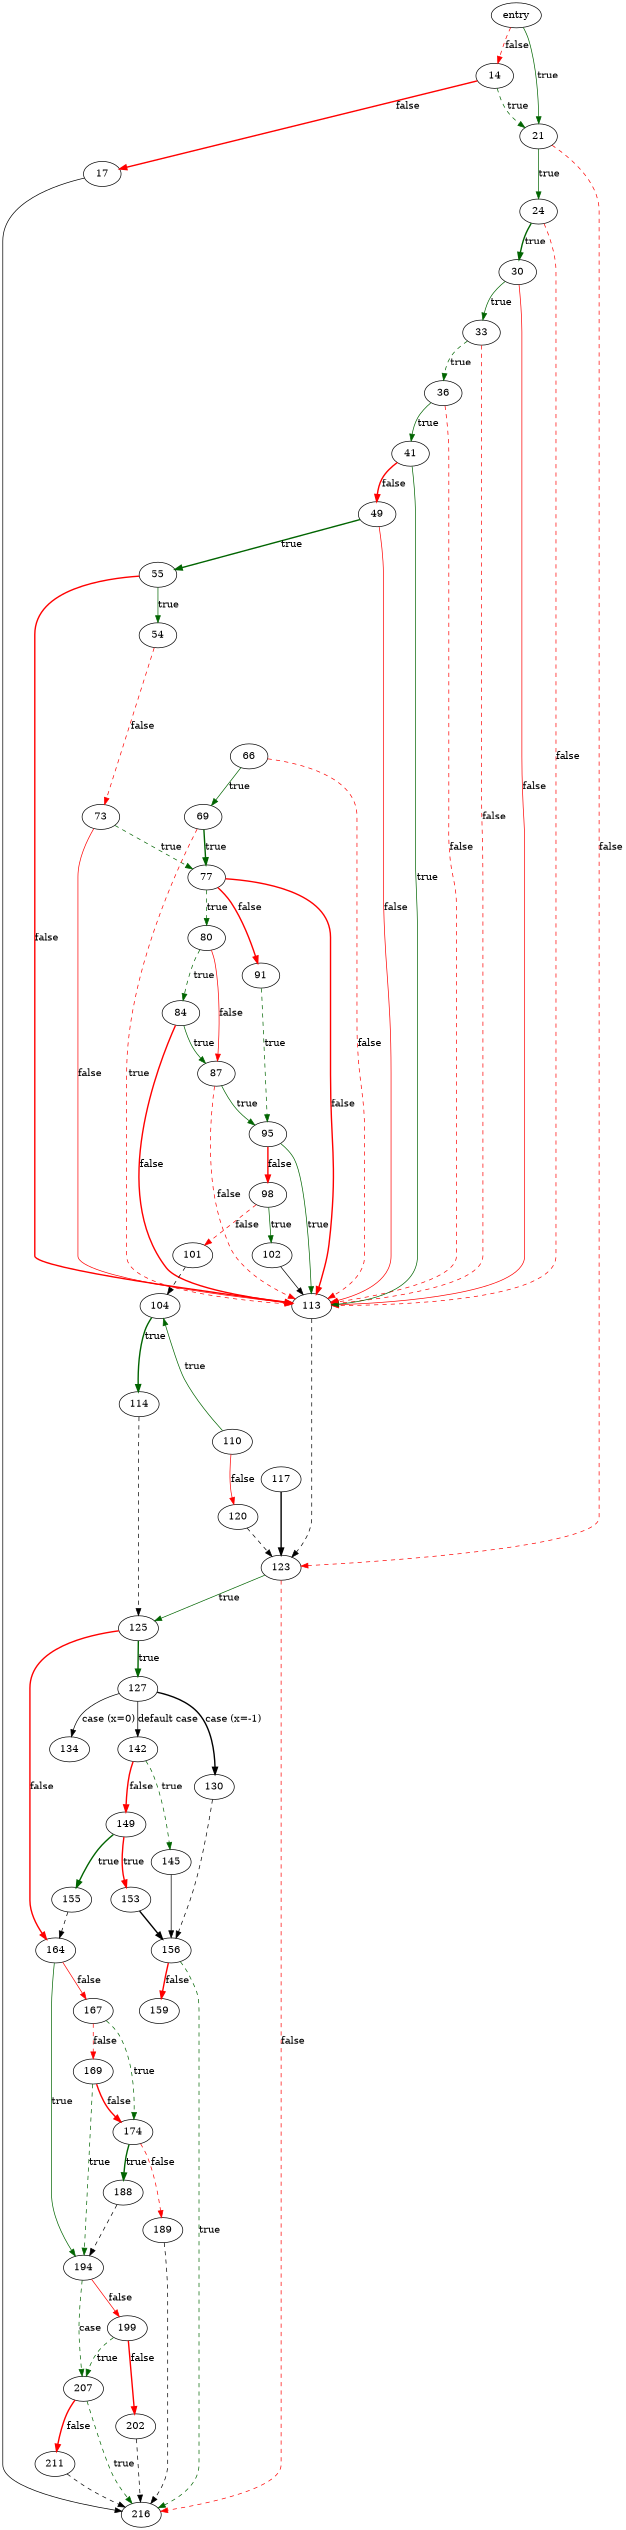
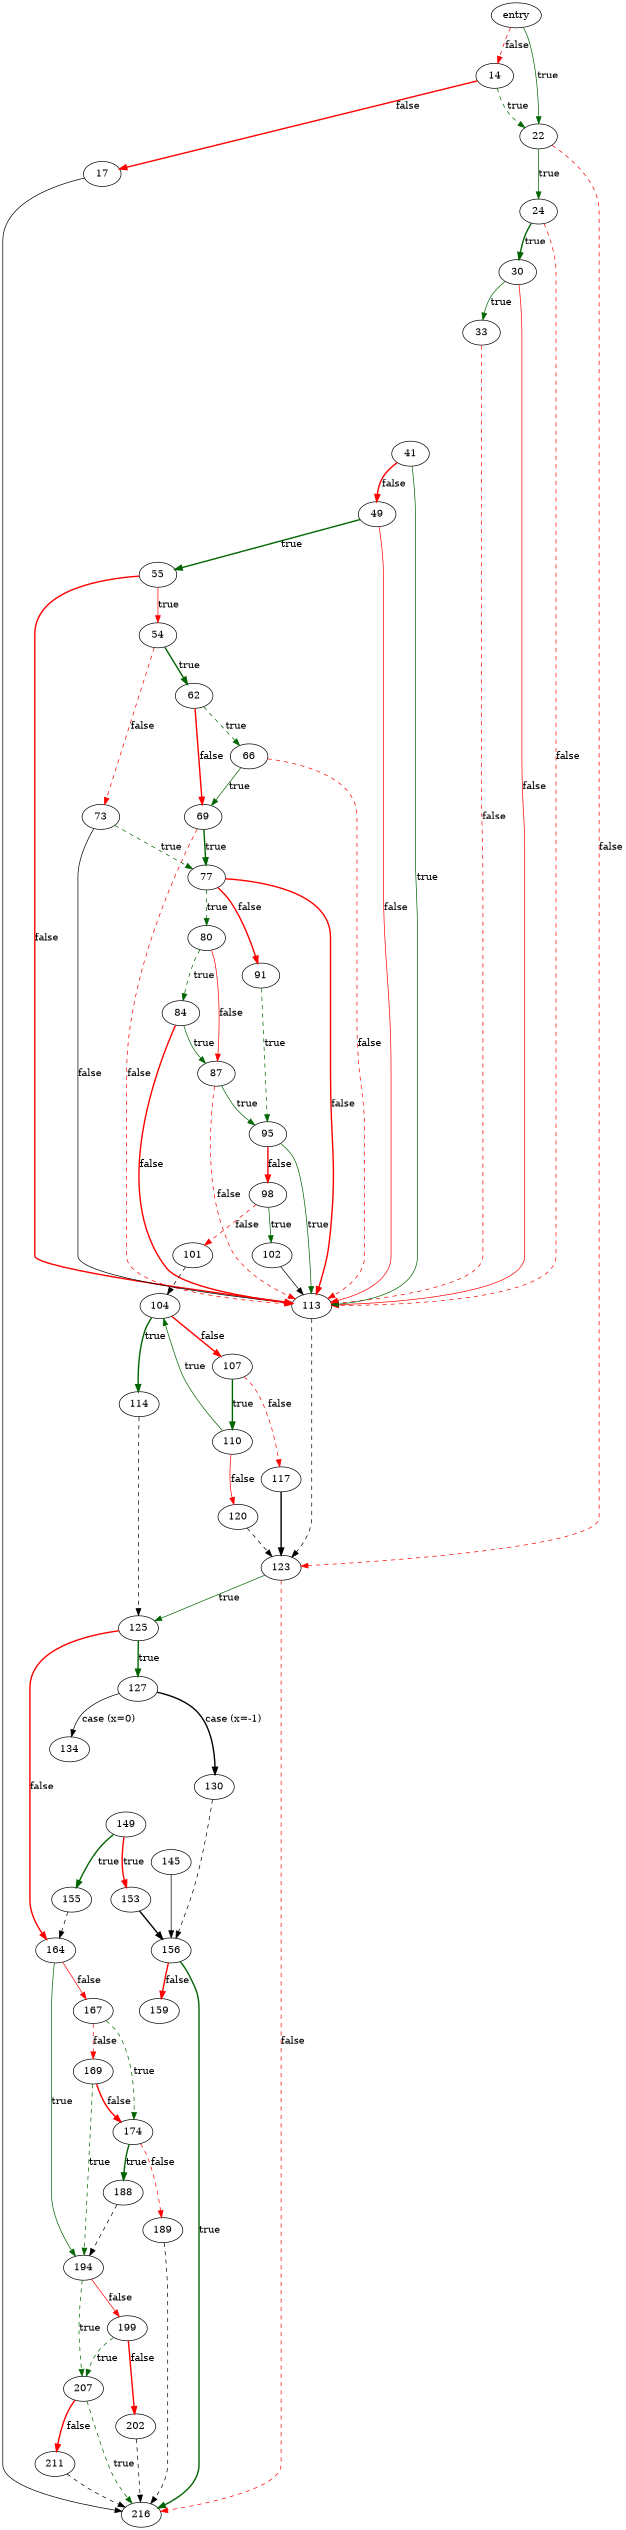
  digraph {
    edge [color=red style=dashed]
    n1 [label=entry]
    14
-   22 [label=21]
+   22
    17
    24
    123
    216
    30
    113
    125
    33
-   36
    41
    49
    55
    n16 [label=54]
+   62
    73
    66
    69
    77
    80
    91
    84
    87
    95
    98
    101
    102
    104
+   107
    114
    110
    117
    120
    127
    164
    130
    134
-   142
    167
    194
    156
    145
    149
    159
    153
    155
    169
    174
    199
    207
    188
    189
    202
    211
    n1 -> 14 [label=false]
    n1 -> 22 [color=darkgreen label=true style=solid]
    14 -> 22 [color=darkgreen label=true]
    14 -> 17 [label=false style=bold]
    22 -> 24 [color=darkgreen label=true style=solid]
    22 -> 123 [label=false]
    17 -> 216 [style=solid color=""]
    24 -> 30 [color=darkgreen label=true style=bold]
    24 -> 113 [label=false]
    123 -> 216 [label=false]
    123 -> 125 [color=darkgreen label=true style=solid]
    30 -> 113 [label=false style=solid]
    30 -> 33 [color=darkgreen label=true style=solid]
    113 -> 123 [color=""]
    125 -> 127 [color=darkgreen label=true style=bold]
    125 -> 164 [label=false style=bold]
    33 -> 113 [label=false]
-   33 -> 36 [color=darkgreen label=true]
-   36 -> 113 [label=false]
-   36 -> 41 [color=darkgreen label=true style=solid]
    41 -> 113 [color=darkgreen label=true style=solid]
    41 -> 49 [label=false style=bold]
    49 -> 113 [label=false style=solid]
    49 -> 55 [color=darkgreen label=true style=bold]
    55 -> 113 [label=false style=bold]
-   55 -> n16 [color=darkgreen label=true style=solid]
+   55 -> n16 [label=true style=solid]
+   n16 -> 62 [color=darkgreen label=true style=bold]
    n16 -> 73 [label=false]
-   73 -> 113 [label=false style=solid]
+   62 -> 66 [color=darkgreen label=true]
+   62 -> 69 [label=false style=bold]
+   73 -> 113 [color=black label=false style=solid]
    73 -> 77 [color=darkgreen label=true]
    66 -> 113 [label=false]
    66 -> 69 [color=darkgreen label=true style=solid]
-   69 -> 113 [label=true]
+   69 -> 113 [label=false]
    69 -> 77 [color=darkgreen label=true style=bold]
    77 -> 113 [label=false style=bold]
    77 -> 80 [color=darkgreen label=true]
    77 -> 91 [label=false style=bold]
    80 -> 84 [color=darkgreen label=true]
    80 -> 87 [label=false style=solid]
    91 -> 95 [color=darkgreen label=true]
    84 -> 113 [label=false style=bold]
    84 -> 87 [color=darkgreen label=true style=solid]
    87 -> 113 [label=false]
    87 -> 95 [color=darkgreen label=true style=solid]
    95 -> 113 [color=darkgreen label=true style=solid]
    95 -> 98 [label=false style=bold]
    98 -> 101 [label=false]
    98 -> 102 [color=darkgreen label=true style=solid]
    101 -> 104 [color=""]
    102 -> 113 [style=solid color=""]
+   104 -> 107 [label=false style=bold]
    104 -> 114 [color=darkgreen label=true style=bold]
+   107 -> 110 [color=darkgreen label=true style=bold]
+   107 -> 117 [label=false]
    114 -> 125 [color=""]
    110 -> 104 [color=darkgreen label=true style=solid]
    110 -> 120 [label=false style=solid]
    117 -> 123 [style=bold color=""]
    120 -> 123 [color=""]
    127 -> 130 [label="case (x=-1)" style=bold color=""]
    127 -> 134 [label="case (x=0)" style=solid color=""]
-   127 -> 142 [label="default case" style=solid color=""]
    164 -> 167 [label=false style=solid]
    164 -> 194 [color=darkgreen label=true style=solid]
    130 -> 156 [color=""]
-   142 -> 145 [color=darkgreen label=true]
-   142 -> 149 [label=false style=bold]
    167 -> 169 [label=false]
    167 -> 174 [color=darkgreen label=true]
    194 -> 199 [label=false style=solid]
-   194 -> 207 [color=darkgreen label=case]
-   156 -> 216 [color=darkgreen label=true]
+   194 -> 207 [color=darkgreen label=true]
+   156 -> 216 [color=darkgreen label=true style=bold]
    156 -> 159 [label=false style=bold]
    145 -> 156 [style=solid color=""]
    149 -> 153 [label=true style=bold]
    149 -> 155 [color=darkgreen label=true style=bold]
    153 -> 156 [style=bold color=""]
    155 -> 164 [color=""]
    169 -> 194 [color=darkgreen label=true]
    169 -> 174 [label=false style=bold]
    174 -> 188 [color=darkgreen label=true style=bold]
    174 -> 189 [label=false]
    199 -> 207 [color=darkgreen label=true]
    199 -> 202 [label=false style=bold]
    207 -> 216 [color=darkgreen label=true]
    207 -> 211 [label=false style=bold]
    188 -> 194 [color=""]
    189 -> 216 [color=""]
    202 -> 216 [color=""]
    211 -> 216 [color=""]
  }
